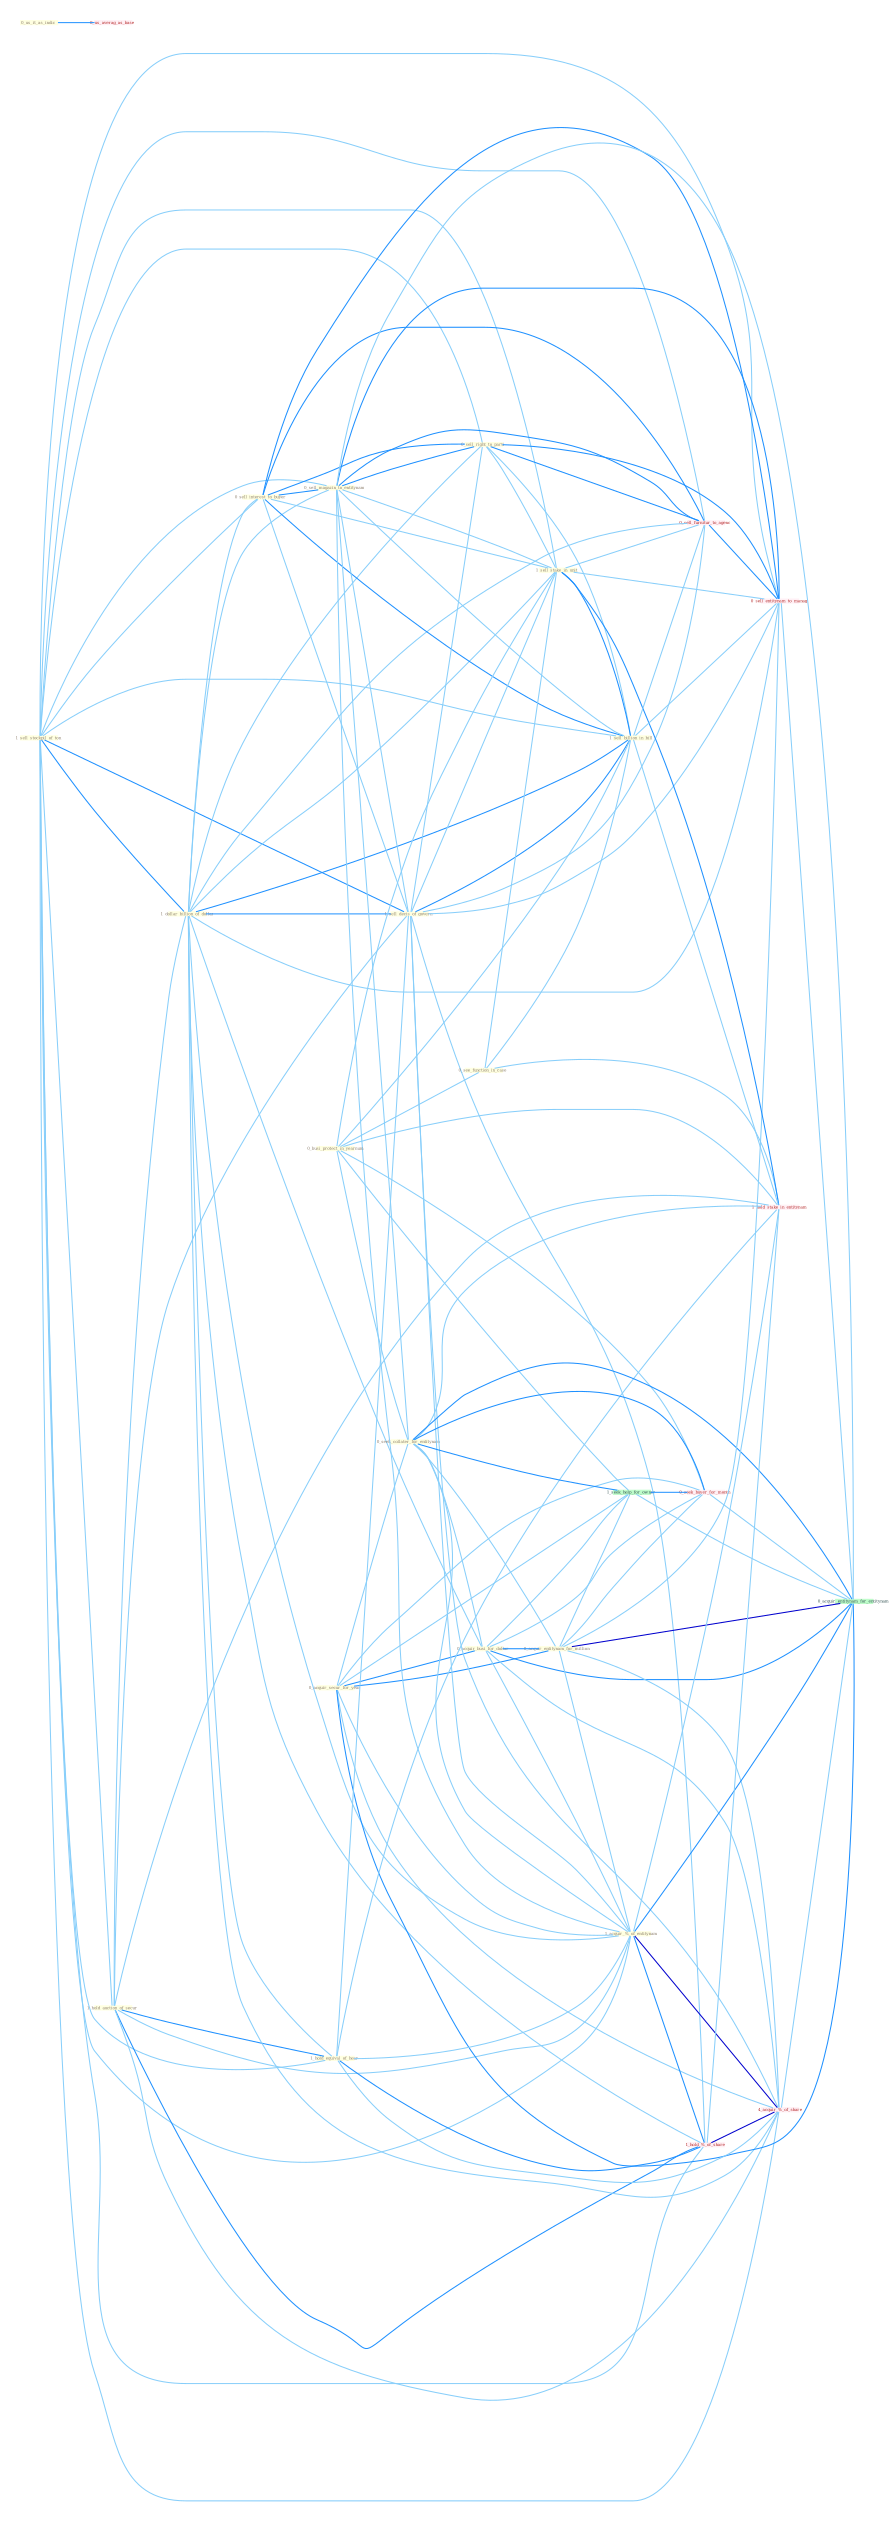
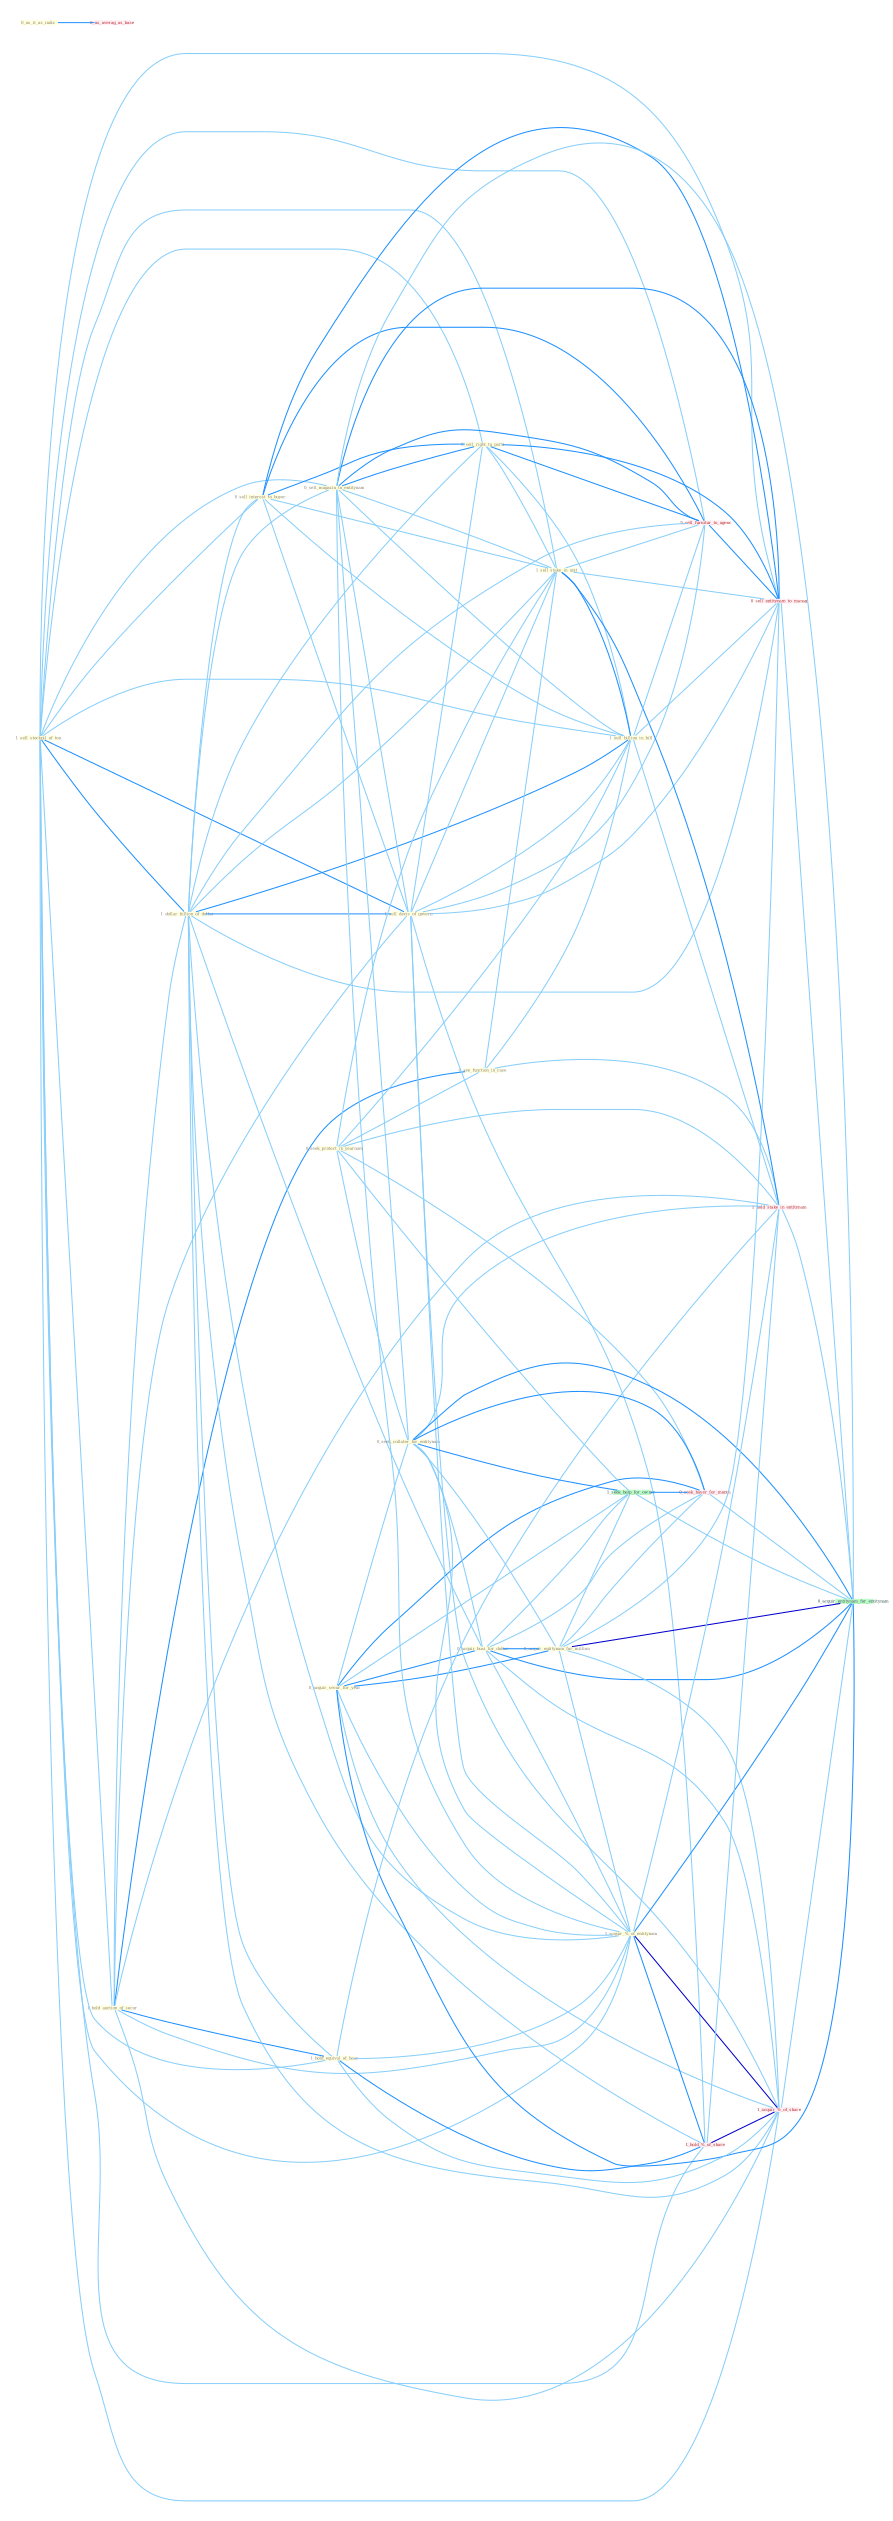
  graph {
    rankdir=LR
    node [color="#ffffe0" fixedsize=true fontcolor="#8b7d6b" fontsize=4 shape=polygon style=filled]
    edge [color="#87cefa" w=1]
    "1_sell_stockpil_of_ton " [height=.06 width=.5]
    "1_hold_auction_of_secur " [height=.06 width=.5]
    n3 [height=.06 label="1_dollar_billion_of_dollar" width=.5]
    "0_sell_interest_to_buyer " [height=.06 width=.5]
    "0_acquir_secur_for_year " [height=.06 width=.5]
    "0_sell_magazin_to_entitynam " [height=.06 width=.5]
    "1_hold_equival_of_hear " [height=.06 width=.5]
    "1_sell_decis_of_govern " [height=.06 width=.5]
-   "0_seek_protect_in_yearnum " [height=.06 width=.5 label="0_busi_protect_in_yearnum"]
+   "0_seek_protect_in_yearnum " [height=.06 width=.5]
    "0_sell_right_to_parti " [height=.06 width=.5]
    "0_seek_collater_for_entitynam " [height=.06 width=.5]
    "0_acquir_busi_for_dollar " [height=.06 width=.5]
    "0_see_function_in_case " [height=.06 width=.5]
    "0_acquir_entitynam_for_million " [height=.06 width=.5]
    "1_acquir_%_of_entitynam " [height=.06 width=.5]
    "1_sell_stake_in_unit " [height=.06 width=.5]
    "0_us_it_as_indic " [height=.06 width=.5]
    "1_sell_billion_in_bill " [height=.06 width=.5]
    "1_hold_%_of_share " [color="#fff0f5" fontcolor="#b22222" height=.06 width=.5]
    "1_hold_stake_in_entitynam " [color="#fff0f5" fontcolor="#b22222" height=.06 width=.5]
    "0_seek_buyer_for_month " [color="#fff0f5" fontcolor="#b22222" height=.06 width=.5]
-   "1_acquir_%_of_share " [color="#fff0f5" fontcolor="#b22222" height=.06 width=.5 label="4_acquir_%_of_share"]
-   "0_sell_furnitur_to_agenc " [color="#fff0f5" fontcolor="#b22222" height=.06 width=.5]
+   "1_acquir_%_of_share " [color="#fff0f5" fontcolor="#b22222" height=.06 width=.5]
+   "0_sell_furnitur_to_agenc " [color="#fff0f5" fontcolor="#b22222" height=.06 width=.5 label="5_sell_furnitur_to_agenc"]
    "0_us_averag_as_base " [color="#fff0f5" fontcolor="#b22222" height=.06 width=.5]
    "0_sell_entitynam_to_manag " [color="#fff0f5" fontcolor="#b22222" height=.06 width=.5]
    "1_seek_help_for_owner " [color="#BDFCC9" fontcolor="#2f4f4f" height=.06 width=.5]
    "0_acquir_entitynam_for_entitynam " [color="#BDFCC9" fontcolor="#2f4f4f" height=.06 width=.5]
    subgraph sub_1 {
      "1_sell_stockpil_of_ton "
      "1_hold_auction_of_secur "
      n3
      "0_sell_interest_to_buyer "
      "0_acquir_secur_for_year "
      "0_sell_magazin_to_entitynam "
      "1_hold_equival_of_hear "
      "1_sell_decis_of_govern "
      "0_seek_protect_in_yearnum "
      "0_sell_right_to_parti "
      "0_seek_collater_for_entitynam "
      "0_acquir_busi_for_dollar "
      "0_see_function_in_case "
      "0_acquir_entitynam_for_million "
      "1_acquir_%_of_entitynam "
      "1_sell_stake_in_unit "
      "0_us_it_as_indic "
      "1_sell_billion_in_bill "
    }
    subgraph sub_2 {
      "1_hold_%_of_share "
      "1_hold_stake_in_entitynam "
      "0_seek_buyer_for_month "
      "1_acquir_%_of_share "
      "0_sell_furnitur_to_agenc "
      "0_us_averag_as_base "
      "0_sell_entitynam_to_manag "
    }
    "1_sell_stockpil_of_ton " -- "1_hold_auction_of_secur "
    "1_sell_stockpil_of_ton " -- n3 [color="#1e90ff" w=2]
    "1_sell_stockpil_of_ton " -- "0_sell_interest_to_buyer "
    "1_sell_stockpil_of_ton " -- "0_sell_magazin_to_entitynam "
    "1_sell_stockpil_of_ton " -- "1_hold_equival_of_hear "
    "1_sell_stockpil_of_ton " -- "1_sell_decis_of_govern " [color="#1e90ff" w=2]
    "1_sell_stockpil_of_ton " -- "0_sell_right_to_parti "
    "1_sell_stockpil_of_ton " -- "1_acquir_%_of_entitynam "
    "1_sell_stockpil_of_ton " -- "1_sell_stake_in_unit "
    "1_sell_stockpil_of_ton " -- "1_sell_billion_in_bill "
    "1_sell_stockpil_of_ton " -- "1_hold_%_of_share "
    "1_sell_stockpil_of_ton " -- "1_acquir_%_of_share "
    "1_sell_stockpil_of_ton " -- "0_sell_furnitur_to_agenc "
    "1_sell_stockpil_of_ton " -- "0_sell_entitynam_to_manag "
    "1_hold_auction_of_secur " -- n3
    "1_hold_auction_of_secur " -- "1_hold_equival_of_hear " [color="#1e90ff" w=2]
    "1_hold_auction_of_secur " -- "1_sell_decis_of_govern "
    "1_hold_auction_of_secur " -- "1_acquir_%_of_entitynam "
-   "1_hold_auction_of_secur " -- "1_hold_%_of_share " [color="#1e90ff" w=2]
+   "1_hold_auction_of_secur " -- "0_see_function_in_case " [color="#1e90ff" w=2]
    "1_hold_auction_of_secur " -- "1_hold_stake_in_entitynam "
    "1_hold_auction_of_secur " -- "1_acquir_%_of_share "
    n3 -- "0_sell_interest_to_buyer "
    n3 -- "0_sell_magazin_to_entitynam "
    n3 -- "1_hold_equival_of_hear "
    n3 -- "1_sell_decis_of_govern " [color="#1e90ff" w=2]
    n3 -- "0_sell_right_to_parti "
    n3 -- "0_acquir_busi_for_dollar "
    n3 -- "1_acquir_%_of_entitynam "
    n3 -- "1_sell_stake_in_unit "
    n3 -- "1_sell_billion_in_bill " [color="#1e90ff" w=2]
    n3 -- "1_hold_%_of_share "
    n3 -- "1_acquir_%_of_share "
    n3 -- "0_sell_furnitur_to_agenc "
    n3 -- "0_sell_entitynam_to_manag "
-   "0_sell_interest_to_buyer " -- "0_sell_magazin_to_entitynam " [color="#1e90ff" w=2]
    "0_sell_interest_to_buyer " -- "1_sell_decis_of_govern "
    "0_sell_interest_to_buyer " -- "0_sell_right_to_parti " [color="#1e90ff" w=2]
    "0_sell_interest_to_buyer " -- "1_sell_stake_in_unit "
-   "0_sell_interest_to_buyer " -- "1_sell_billion_in_bill " [color="#1e90ff"]
+   "0_sell_interest_to_buyer " -- "1_sell_billion_in_bill "
    "0_sell_interest_to_buyer " -- "0_sell_furnitur_to_agenc " [color="#1e90ff" w=2]
    "0_sell_interest_to_buyer " -- "0_sell_entitynam_to_manag " [color="#1e90ff" w=2]
    "0_acquir_secur_for_year " -- "0_seek_collater_for_entitynam "
    "0_acquir_secur_for_year " -- "0_acquir_busi_for_dollar " [color="#1e90ff" w=2]
    "0_acquir_secur_for_year " -- "0_acquir_entitynam_for_million " [color="#1e90ff" w=2]
    "0_acquir_secur_for_year " -- "1_acquir_%_of_entitynam "
-   "0_acquir_secur_for_year " -- "0_seek_buyer_for_month "
+   "0_acquir_secur_for_year " -- "0_seek_buyer_for_month " [color="#1e90ff"]
    "0_acquir_secur_for_year " -- "1_acquir_%_of_share "
    "0_acquir_secur_for_year " -- "1_seek_help_for_owner "
    "0_acquir_secur_for_year " -- "0_acquir_entitynam_for_entitynam " [color="#1e90ff" w=2]
    "0_sell_magazin_to_entitynam " -- "1_sell_decis_of_govern "
    "0_sell_magazin_to_entitynam " -- "0_sell_right_to_parti " [color="#1e90ff" w=2]
    "0_sell_magazin_to_entitynam " -- "0_seek_collater_for_entitynam "
    "0_sell_magazin_to_entitynam " -- "1_acquir_%_of_entitynam "
    "0_sell_magazin_to_entitynam " -- "1_sell_stake_in_unit "
    "0_sell_magazin_to_entitynam " -- "1_sell_billion_in_bill "
    "0_sell_magazin_to_entitynam " -- "0_sell_furnitur_to_agenc " [color="#1e90ff" w=2]
    "0_sell_magazin_to_entitynam " -- "0_sell_entitynam_to_manag " [color="#1e90ff" w=2]
    "0_sell_magazin_to_entitynam " -- "0_acquir_entitynam_for_entitynam "
-   "1_hold_equival_of_hear " -- "1_sell_decis_of_govern "
    "1_hold_equival_of_hear " -- "1_acquir_%_of_entitynam "
    "1_hold_equival_of_hear " -- "1_hold_%_of_share " [color="#1e90ff" w=2]
    "1_hold_equival_of_hear " -- "1_hold_stake_in_entitynam "
    "1_hold_equival_of_hear " -- "1_acquir_%_of_share "
    "1_sell_decis_of_govern " -- "0_sell_right_to_parti "
    "1_sell_decis_of_govern " -- "1_acquir_%_of_entitynam "
    "1_sell_decis_of_govern " -- "1_sell_stake_in_unit "
-   "1_sell_decis_of_govern " -- "1_sell_billion_in_bill " [color="#1e90ff"]
+   "1_sell_decis_of_govern " -- "1_sell_billion_in_bill "
    "1_sell_decis_of_govern " -- "1_hold_%_of_share "
    "1_sell_decis_of_govern " -- "1_acquir_%_of_share "
    "1_sell_decis_of_govern " -- "0_sell_furnitur_to_agenc "
    "1_sell_decis_of_govern " -- "0_sell_entitynam_to_manag "
    "0_seek_protect_in_yearnum " -- "0_seek_collater_for_entitynam "
    "0_seek_protect_in_yearnum " -- "0_see_function_in_case "
    "0_seek_protect_in_yearnum " -- "1_sell_stake_in_unit "
    "0_seek_protect_in_yearnum " -- "1_sell_billion_in_bill "
    "0_seek_protect_in_yearnum " -- "1_hold_stake_in_entitynam "
    "0_seek_protect_in_yearnum " -- "0_seek_buyer_for_month "
    "0_seek_protect_in_yearnum " -- "1_seek_help_for_owner "
    "0_sell_right_to_parti " -- "1_sell_stake_in_unit "
    "0_sell_right_to_parti " -- "1_sell_billion_in_bill "
    "0_sell_right_to_parti " -- "0_sell_furnitur_to_agenc " [color="#1e90ff" w=2]
    "0_sell_right_to_parti " -- "0_sell_entitynam_to_manag " [color="#1e90ff" w=2]
    "0_seek_collater_for_entitynam " -- "0_acquir_busi_for_dollar "
    "0_seek_collater_for_entitynam " -- "0_acquir_entitynam_for_million "
    "0_seek_collater_for_entitynam " -- "1_acquir_%_of_entitynam "
    "0_seek_collater_for_entitynam " -- "1_hold_stake_in_entitynam "
    "0_seek_collater_for_entitynam " -- "0_seek_buyer_for_month " [color="#1e90ff" w=2]
    "0_seek_collater_for_entitynam " -- "1_seek_help_for_owner " [color="#1e90ff" w=2]
    "0_seek_collater_for_entitynam " -- "0_acquir_entitynam_for_entitynam " [color="#1e90ff" w=2]
    "0_acquir_busi_for_dollar " -- "0_acquir_entitynam_for_million " [color="#1e90ff" w=2]
    "0_acquir_busi_for_dollar " -- "1_acquir_%_of_entitynam "
    "0_acquir_busi_for_dollar " -- "0_seek_buyer_for_month "
    "0_acquir_busi_for_dollar " -- "1_acquir_%_of_share "
    "0_acquir_busi_for_dollar " -- "1_seek_help_for_owner "
    "0_acquir_busi_for_dollar " -- "0_acquir_entitynam_for_entitynam " [color="#1e90ff" w=2]
    "0_see_function_in_case " -- "1_sell_stake_in_unit "
    "0_see_function_in_case " -- "1_sell_billion_in_bill "
    "0_see_function_in_case " -- "1_hold_stake_in_entitynam "
    "0_acquir_entitynam_for_million " -- "1_acquir_%_of_entitynam "
    "0_acquir_entitynam_for_million " -- "0_seek_buyer_for_month "
    "0_acquir_entitynam_for_million " -- "1_acquir_%_of_share "
    "0_acquir_entitynam_for_million " -- "0_sell_entitynam_to_manag "
    "0_acquir_entitynam_for_million " -- "1_seek_help_for_owner "
    "0_acquir_entitynam_for_million " -- "0_acquir_entitynam_for_entitynam " [color="#0000cd" w=3]
    "1_acquir_%_of_entitynam " -- "1_hold_%_of_share " [color="#1e90ff" w=2]
    "1_acquir_%_of_entitynam " -- "1_hold_stake_in_entitynam "
    "1_acquir_%_of_entitynam " -- "1_acquir_%_of_share " [color="#0000cd" w=3]
    "1_acquir_%_of_entitynam " -- "0_acquir_entitynam_for_entitynam " [color="#1e90ff" w=2]
    "1_sell_stake_in_unit " -- "1_sell_billion_in_bill " [color="#1e90ff" w=2]
    "1_sell_stake_in_unit " -- "1_hold_stake_in_entitynam " [color="#1e90ff" w=2]
    "1_sell_stake_in_unit " -- "0_sell_furnitur_to_agenc "
    "1_sell_stake_in_unit " -- "0_sell_entitynam_to_manag "
    "0_us_it_as_indic " -- "0_us_averag_as_base " [color="#1e90ff" w=2]
    "1_sell_billion_in_bill " -- "1_hold_stake_in_entitynam "
    "1_sell_billion_in_bill " -- "0_sell_furnitur_to_agenc "
    "1_sell_billion_in_bill " -- "0_sell_entitynam_to_manag "
    "1_hold_%_of_share " -- "1_hold_stake_in_entitynam "
    "1_hold_%_of_share " -- "1_acquir_%_of_share " [color="#0000cd" w=3]
+   "1_hold_stake_in_entitynam " -- "0_acquir_entitynam_for_entitynam "
    "0_seek_buyer_for_month " -- "0_acquir_entitynam_for_entitynam "
    "1_acquir_%_of_share " -- "0_acquir_entitynam_for_entitynam "
    "0_sell_furnitur_to_agenc " -- "0_sell_entitynam_to_manag " [color="#1e90ff" w=2]
    "0_sell_entitynam_to_manag " -- "0_acquir_entitynam_for_entitynam "
    "1_seek_help_for_owner " -- "0_seek_buyer_for_month " [color="#1e90ff" w=2]
    "1_seek_help_for_owner " -- "0_acquir_entitynam_for_entitynam "
  }
